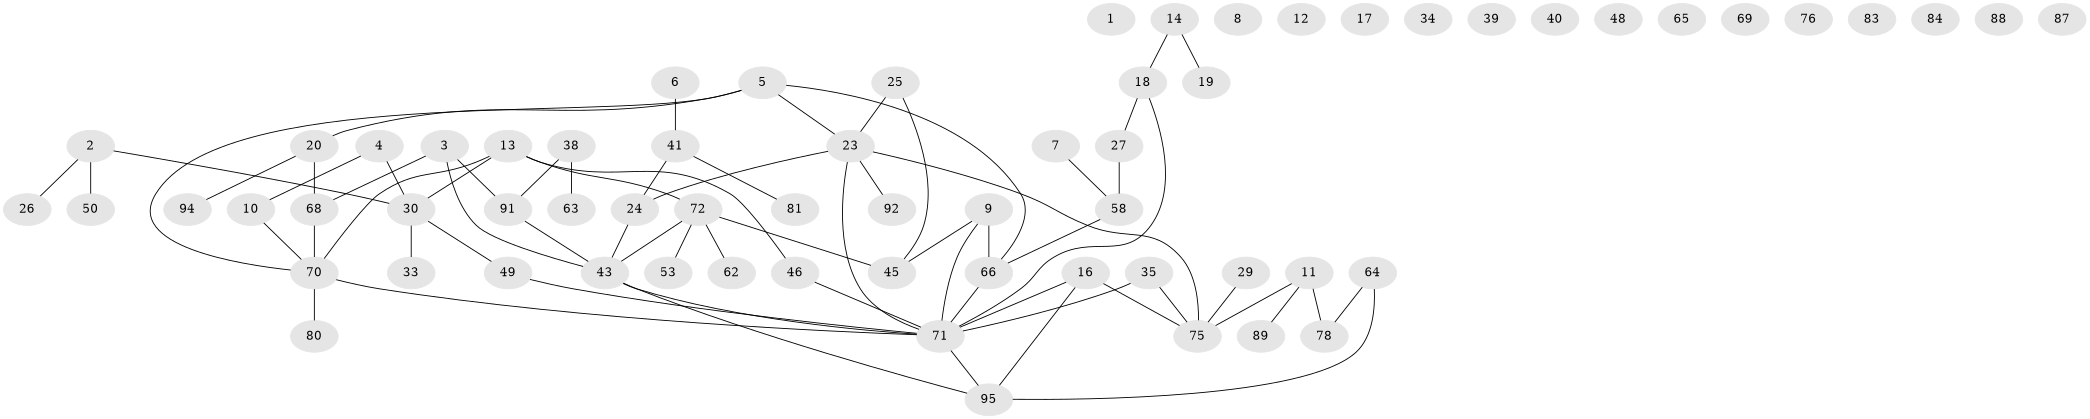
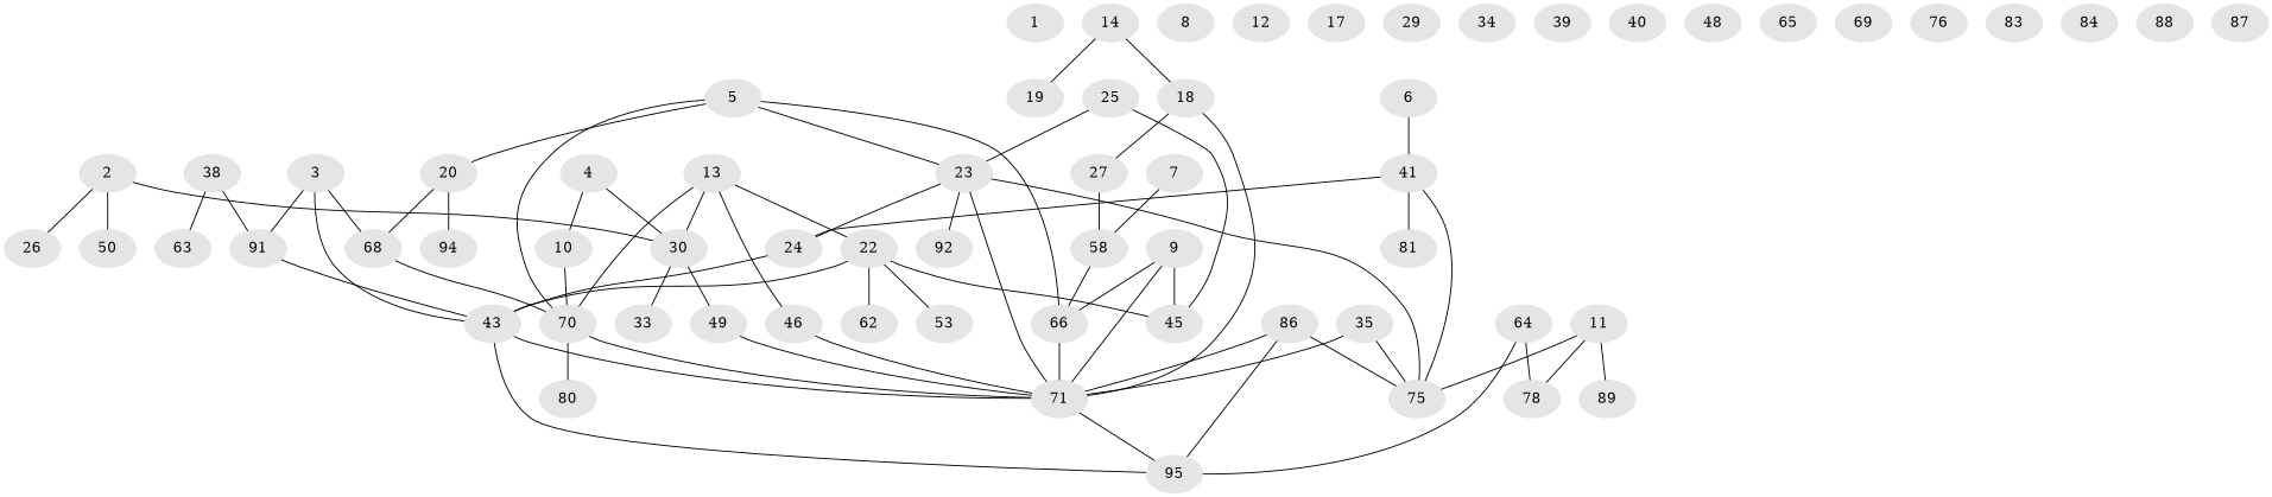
  graph {
    node [color=gray90 style=filled]
    1
    2 [super="+15"]
    26 [super="+55"]
    30 [super="+42"]
    50
    33
    49 [super="+61"]
    3 [super="+51"]
    43 [super="+96"]
    68
    91
    71 [super="+77"]
    95
    70 [super="+88"]
    4 [super="+37"]
    10 [super="+82"]
    5 [super="+52"]
    20 [super="+36"]
    23 [super="+73"]
    66
    94
    75 [super="+81"]
    24 [super="+41"]
    92
    80
    6 [super="+59"]
    n27 [label=41 super="+79"]
    n28 [label=81]
    58 [super="+60"]
    7
    8
    9 [super="+90"]
    45 [super="+57"]
    11 [super="+32"]
    78 [super="+93"]
    89
    12
    13 [super="+56"]
-   22 [super="+28" label=72]
+   22 [super="+28"]
    46 [super="+72"]
    53 [super="+74"]
    62
    14 [super="+44"]
    18 [super="+86"]
    19
    27
-   16
+   16 [label=86]
    17
    25 [super="+47"]
    29
    34
    35
    38 [super="+97"]
    63
    39
    40
    48 [super="+54"]
    64 [super="+67"]
    65
    69
    76
    83
    84
    n64 [label=88]
    87
    2 -- 26
    2 -- 30
    2 -- 50
    30 -- 33
    30 -- 49
    49 -- 71
    3 -- 43
    3 -- 68
    3 -- 91
    43 -- 71
    43 -- 95
    68 -- 70
    91 -- 43
    71 -- 95
    70 -- 71
    70 -- 80
    4 -- 30
    4 -- 10
    10 -- 70
    5 -- 70
    5 -- 20
    5 -- 23
    5 -- 66
    20 -- 68
    20 -- 94
    23 -- 71
    23 -- 75
    23 -- 24
    23 -- 92
    66 -- 71
    24 -- 43
    6 -- n27
-   29 -- 75
+   n27 -- 75
    n27 -- 24
    n27 -- n28
    58 -- 66
    7 -- 58
    9 -- 71
    9 -- 66
    9 -- 45
    11 -- 75
    11 -- 78
    11 -- 89
    13 -- 30
    13 -- 70
    13 -- 22
    13 -- 46
    22 -- 43
    22 -- 45
    22 -- 53
    22 -- 62
    46 -- 71
    14 -- 18
    14 -- 19
    18 -- 71
    18 -- 27
    27 -- 58
    16 -- 71
    16 -- 95
    16 -- 75
    25 -- 23
    25 -- 45
    35 -- 71
    35 -- 75
    38 -- 91
    38 -- 63
    64 -- 95
    64 -- 78
  }
